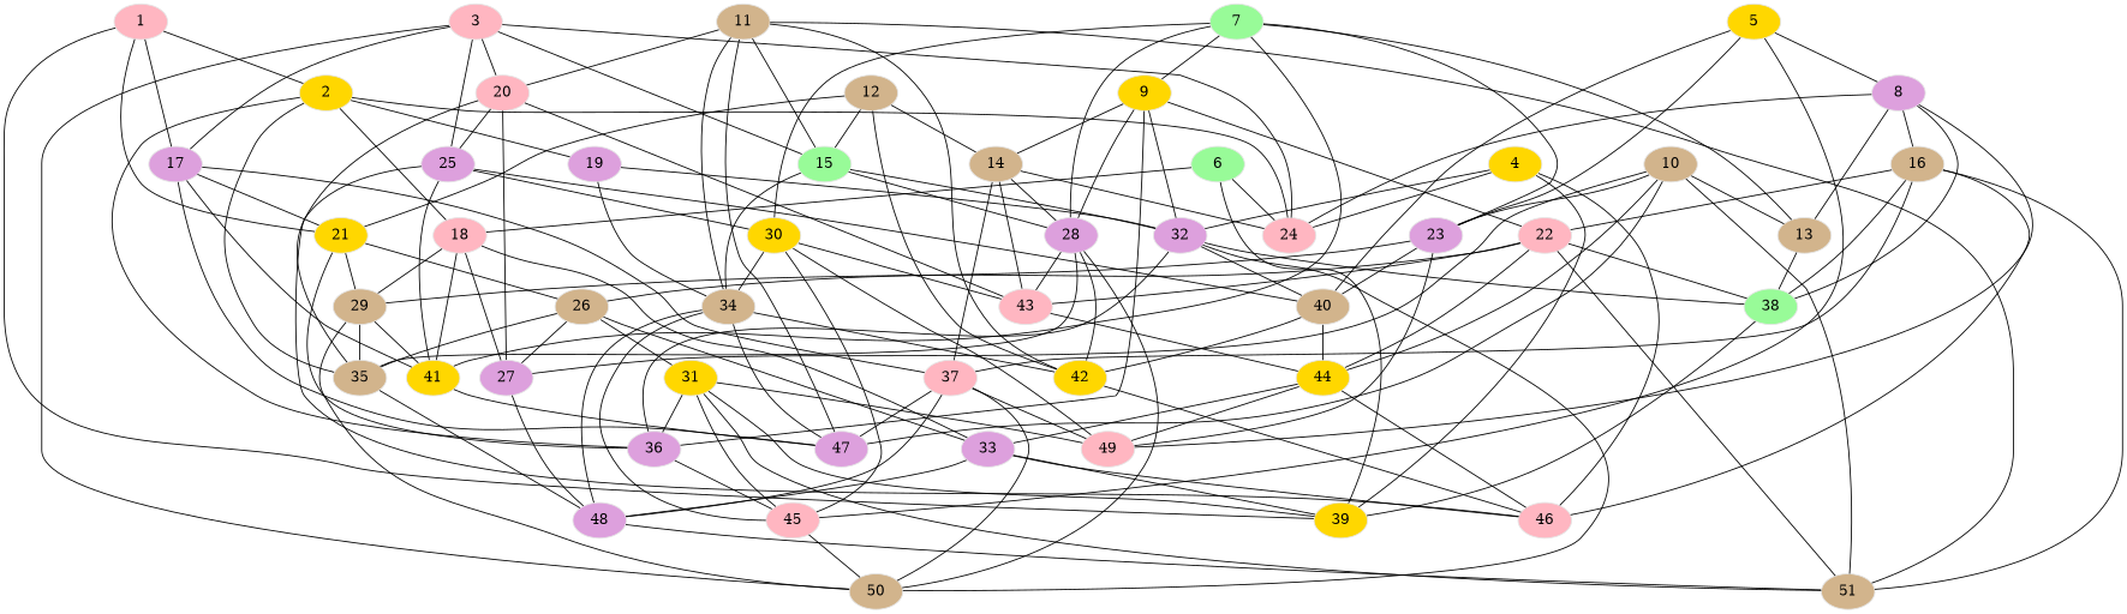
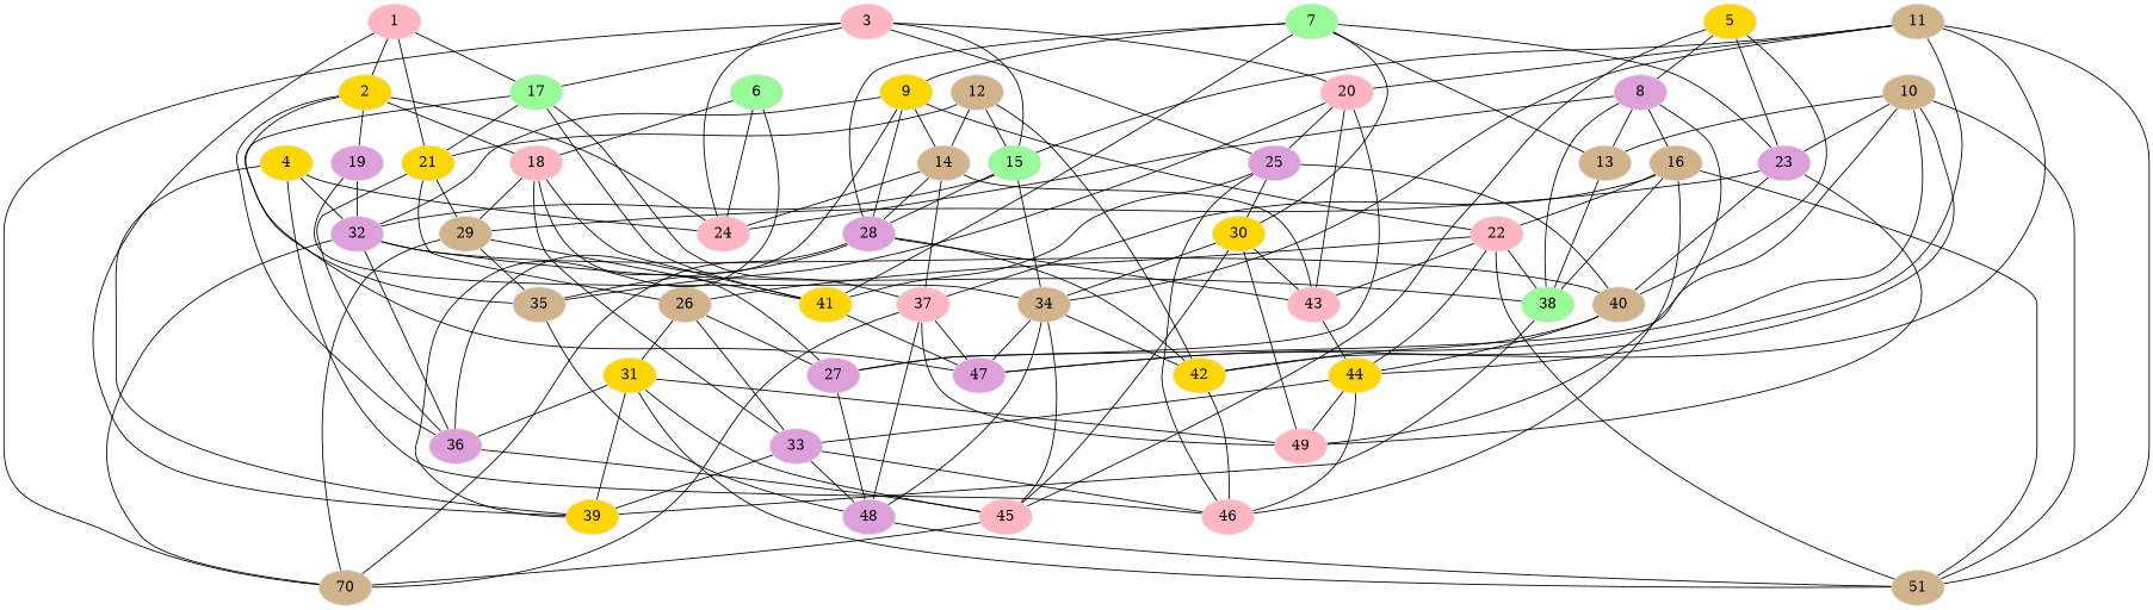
  graph {
    node [color=gray90 fillcolor=tan style=filled]
    edge [weight=1.0]
    1 [fillcolor=lightpink]
    2 [fillcolor=gold]
-   17 [fillcolor=plum]
+   17 [fillcolor=palegreen]
    21 [fillcolor=gold]
    39 [fillcolor=gold]
    18 [fillcolor=lightpink]
    19 [fillcolor=plum]
    24 [fillcolor=lightpink]
    35
    36 [fillcolor=plum]
    41 [fillcolor=gold]
    47 [fillcolor=plum]
    37 [fillcolor=lightpink]
    29
    26
    27 [fillcolor=plum]
    33 [fillcolor=plum]
    32 [fillcolor=plum]
    34
    48 [fillcolor=plum]
    45 [fillcolor=lightpink]
    3 [fillcolor=lightpink]
    15 [fillcolor=palegreen]
    20 [fillcolor=lightpink]
    25 [fillcolor=plum]
-   50
+   50 [label=70]
    28 [fillcolor=plum]
    43 [fillcolor=lightpink]
    46 [fillcolor=lightpink]
    40
    30 [fillcolor=gold]
    4 [fillcolor=gold]
    38 [fillcolor=palegreen]
    5 [fillcolor=gold]
    8 [fillcolor=plum]
    23 [fillcolor=plum]
    13
    16
    49 [fillcolor=lightpink]
    44 [fillcolor=gold]
    42 [fillcolor=gold]
    6 [fillcolor=palegreen]
    7 [fillcolor=palegreen]
    9 [fillcolor=gold]
    14
    22 [fillcolor=lightpink]
    51
    10
    11
    12
    31 [fillcolor=gold]
    1 -- 2
    1 -- 17
    1 -- 21
    1 -- 39
    2 -- 18
    2 -- 19
    2 -- 24
    2 -- 35
    2 -- 36
    17 -- 21
    17 -- 41
    17 -- 47
    17 -- 37
    21 -- 36
    21 -- 29
    21 -- 26
    18 -- 41
    18 -- 29
    18 -- 27
    18 -- 33
    19 -- 32
    19 -- 34
    35 -- 48
    36 -- 45
    41 -- 47
    37 -- 47
    37 -- 48
    37 -- 50
    37 -- 49
    29 -- 35
    29 -- 41
    29 -- 50
-   26 -- 35
    26 -- 27
    26 -- 33
    26 -- 31
    27 -- 48
    33 -- 39
    33 -- 48
    33 -- 46
    32 -- 36
    32 -- 50
    32 -- 40
    32 -- 38
    34 -- 47
    34 -- 48
    34 -- 45
    34 -- 42
    48 -- 51
    45 -- 50
    3 -- 17
    3 -- 24
    3 -- 15
    3 -- 20
    3 -- 25
    3 -- 50
    15 -- 32
    15 -- 34
    15 -- 28
    20 -- 35
    20 -- 27
    20 -- 25
    20 -- 43
    25 -- 41
    25 -- 46
    25 -- 40
    25 -- 30
    28 -- 35
    28 -- 50
    28 -- 43
    28 -- 42
    43 -- 44
    40 -- 44
    40 -- 42
    30 -- 34
    30 -- 45
    30 -- 43
    30 -- 49
    4 -- 39
    4 -- 24
    4 -- 32
    4 -- 46
    38 -- 39
    5 -- 45
    5 -- 40
    5 -- 8
    5 -- 23
    8 -- 24
    8 -- 38
    8 -- 13
    8 -- 16
    8 -- 49
    23 -- 29
    23 -- 40
    23 -- 49
    13 -- 38
    16 -- 37
    16 -- 46
    16 -- 38
    16 -- 22
    16 -- 51
    44 -- 33
    44 -- 46
    44 -- 49
    42 -- 46
    6 -- 39
    6 -- 18
    6 -- 24
    7 -- 41
    7 -- 28
    7 -- 30
    7 -- 23
    7 -- 13
    7 -- 9
    9 -- 36
    9 -- 32
    9 -- 28
    9 -- 14
    9 -- 22
    14 -- 24
    14 -- 37
    14 -- 28
    14 -- 43
    22 -- 26
    22 -- 43
    22 -- 38
    22 -- 44
    22 -- 51
    10 -- 47
    10 -- 27
    10 -- 23
    10 -- 13
    10 -- 44
    10 -- 51
    11 -- 47
    11 -- 34
    11 -- 15
    11 -- 20
    11 -- 42
    11 -- 51
    12 -- 21
    12 -- 15
    12 -- 42
    12 -- 14
    31 -- 39
    31 -- 36
    31 -- 45
    31 -- 49
    31 -- 51
  }
